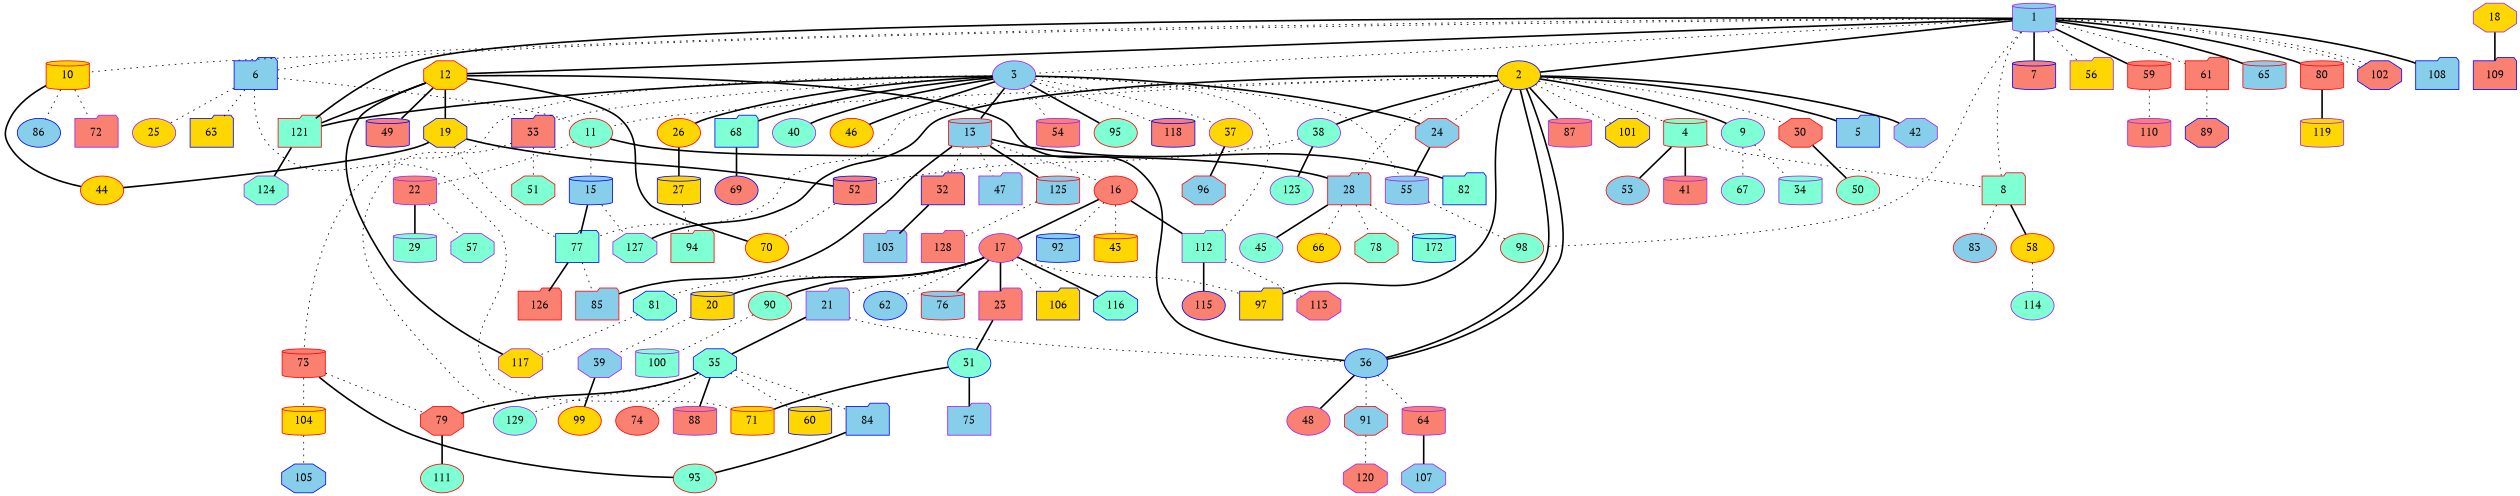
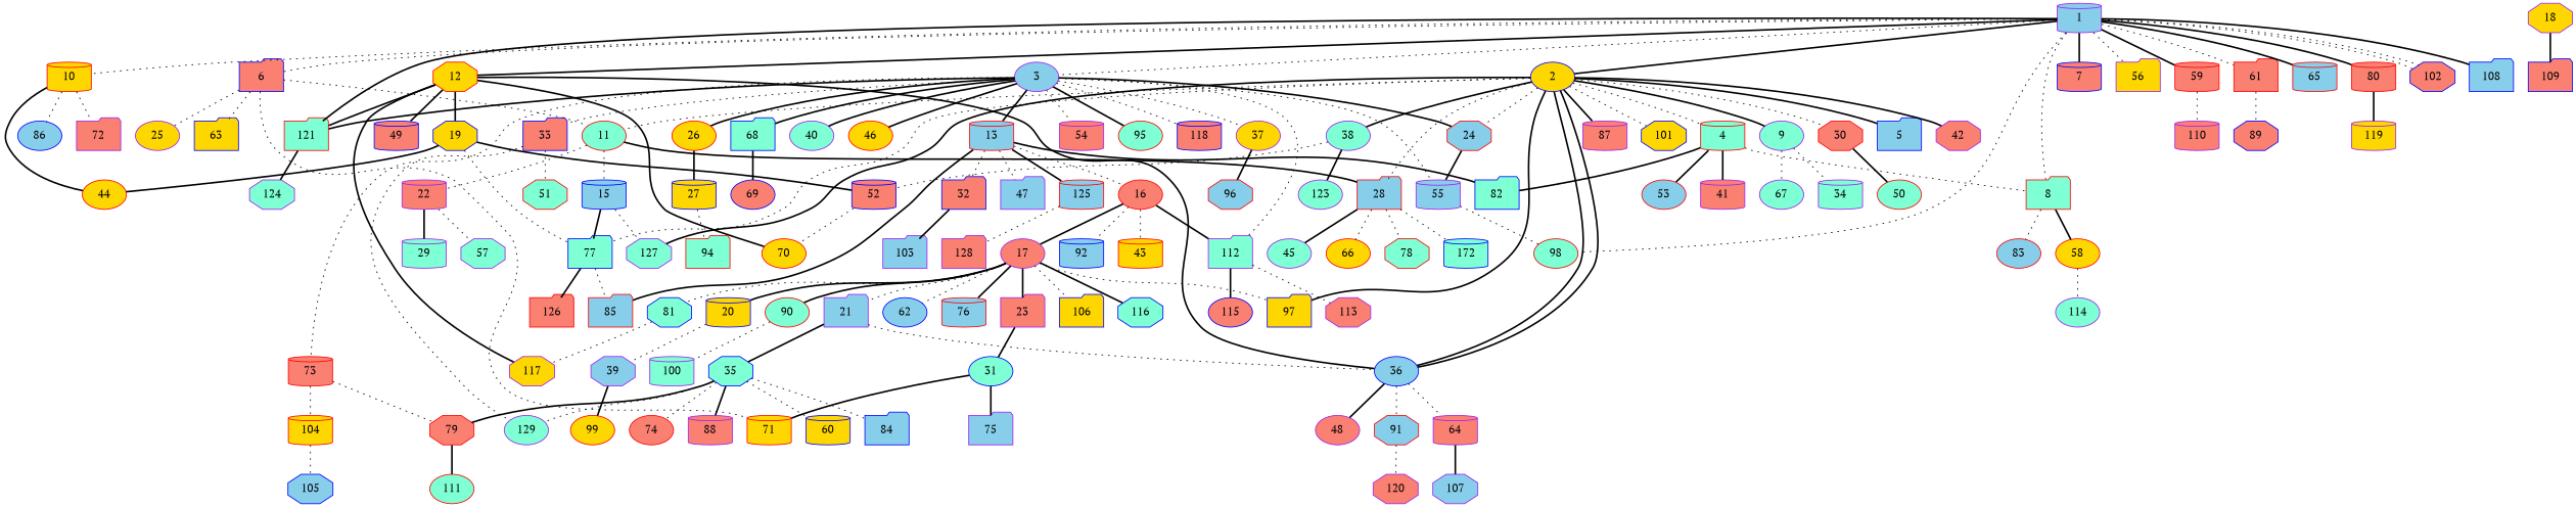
  graph {
    fontname="PT Serif"
    node [color=purple fillcolor=aquamarine fontname="PT Serif" shape=ellipse style=filled]
    edge [fontname="PT Serif" style=dotted]
    1 [fillcolor=skyblue shape=cylinder]
    2 [color=blue fillcolor=gold]
    3 [fillcolor=skyblue]
-   6 [color=blue fillcolor=skyblue shape=folder]
+   6 [color=blue fillcolor=salmon shape=folder]
    7 [color=blue fillcolor=salmon shape=cylinder]
    8 [color=red shape=folder]
    10 [color=red fillcolor=gold shape=cylinder]
    12 [color=red fillcolor=gold shape=octagon]
    56 [fillcolor=gold shape=folder]
    59 [color=red fillcolor=salmon shape=cylinder]
    61 [color=red fillcolor=salmon shape=folder]
    65 [color=red fillcolor=skyblue shape=cylinder]
    80 [color=red fillcolor=salmon shape=cylinder]
    98 [color=red]
    102 [color=blue fillcolor=salmon shape=octagon]
    108 [color=blue fillcolor=skyblue shape=folder]
    121 [color=red shape=folder]
    4 [color=red shape=cylinder]
    5 [color=blue fillcolor=skyblue shape=folder]
    9
    11 [color=red]
    24 [color=red fillcolor=skyblue shape=octagon]
    28 [color=red fillcolor=skyblue shape=folder]
    30 [color=red fillcolor=salmon shape=octagon]
    36 [color=blue fillcolor=skyblue]
    38
-   42 [fillcolor=skyblue shape=octagon]
+   42 [fillcolor=salmon shape=octagon]
    77 [color=blue shape=folder]
    87 [fillcolor=salmon shape=cylinder]
    97 [color=blue fillcolor=gold shape=folder]
    101 [color=blue fillcolor=gold shape=octagon]
    127 [shape=octagon]
    13 [color=red fillcolor=skyblue shape=cylinder]
    26 [color=red fillcolor=gold]
    33 [color=blue fillcolor=salmon shape=folder]
    37 [fillcolor=gold]
    40
    46 [color=red fillcolor=gold]
    54 [fillcolor=salmon shape=cylinder]
    55 [fillcolor=skyblue shape=cylinder]
    68 [color=blue shape=folder]
    73 [color=red fillcolor=salmon shape=cylinder]
    95 [color=red]
    112 [shape=folder]
    118 [color=blue fillcolor=salmon shape=cylinder]
    25 [fillcolor=gold]
    63 [color=blue fillcolor=gold shape=folder]
    71 [color=red fillcolor=gold shape=cylinder]
    58 [color=red fillcolor=gold]
    83 [color=red fillcolor=skyblue]
    44 [color=red fillcolor=gold]
    72 [fillcolor=salmon shape=folder]
    86 [color=blue fillcolor=skyblue]
    19 [color=blue fillcolor=gold shape=octagon]
    49 [color=blue fillcolor=salmon shape=cylinder]
    70 [color=red fillcolor=gold]
    117 [fillcolor=gold shape=octagon]
    110 [fillcolor=salmon shape=cylinder]
    89 [color=blue fillcolor=salmon shape=octagon]
    119 [fillcolor=gold shape=cylinder]
    124 [shape=octagon]
    41 [fillcolor=salmon shape=cylinder]
    53 [color=red fillcolor=skyblue]
    82 [color=blue shape=folder]
    34 [shape=cylinder]
    67
    15 [color=blue fillcolor=skyblue shape=cylinder]
    22 [fillcolor=salmon shape=cylinder]
    45
    66 [color=red fillcolor=gold]
    78 [color=red shape=octagon]
    n72 [color=blue label=172 shape=cylinder]
    50 [color=red]
    48 [fillcolor=salmon]
    64 [fillcolor=salmon shape=cylinder]
    91 [color=red fillcolor=skyblue shape=octagon]
    52 [color=blue fillcolor=salmon shape=cylinder]
    123
    85 [color=red fillcolor=skyblue shape=folder]
    126 [color=red fillcolor=salmon shape=folder]
    16 [color=red fillcolor=salmon]
    32 [color=blue fillcolor=salmon shape=folder]
    47 [fillcolor=skyblue shape=folder]
    125 [color=red fillcolor=skyblue shape=cylinder]
    27 [color=blue fillcolor=gold shape=cylinder]
    51 [color=red shape=octagon]
    129
    96 [color=red fillcolor=skyblue shape=octagon]
    69 [color=blue fillcolor=salmon]
    79 [color=red fillcolor=salmon shape=octagon]
-   93 [color=red]
    104 [color=red fillcolor=gold shape=cylinder]
    113 [fillcolor=salmon shape=octagon]
    115 [color=blue fillcolor=salmon]
    114
    29 [shape=cylinder]
    57 [shape=octagon]
    17 [fillcolor=salmon]
    43 [color=red fillcolor=gold shape=cylinder]
    92 [color=blue fillcolor=skyblue shape=cylinder]
    103 [fillcolor=skyblue shape=folder]
    128 [fillcolor=salmon shape=folder]
    18 [fillcolor=gold shape=octagon]
    109 [color=blue fillcolor=salmon shape=folder]
    20 [color=blue fillcolor=gold shape=cylinder]
    21 [fillcolor=skyblue shape=folder]
    23 [fillcolor=salmon shape=folder]
    62 [color=blue fillcolor=skyblue]
    76 [color=red fillcolor=skyblue shape=cylinder]
    81 [color=blue shape=octagon]
    90 [color=red]
    106 [color=blue fillcolor=gold shape=folder]
    116 [color=blue shape=octagon]
    39 [fillcolor=skyblue shape=octagon]
    35 [color=blue shape=octagon]
    31 [color=blue]
    100 [shape=cylinder]
    99 [color=red fillcolor=gold]
    60 [color=blue fillcolor=gold shape=cylinder]
    74 [color=red fillcolor=salmon]
    84 [color=blue fillcolor=skyblue shape=folder]
    88 [fillcolor=salmon shape=cylinder]
    75 [fillcolor=skyblue shape=folder]
    94 [color=red shape=folder]
    111 [color=red]
    107 [fillcolor=skyblue shape=octagon]
    120 [fillcolor=salmon shape=octagon]
    105 [color=blue fillcolor=skyblue shape=octagon]
    1 -- 2 [style=bold]
    1 -- 3
    1 -- 6
    1 -- 7 [style=bold]
    1 -- 8
    1 -- 10
    1 -- 12 [style=bold]
    1 -- 56
    1 -- 59 [style=bold]
    1 -- 61
    1 -- 65 [style=bold]
    1 -- 80 [style=bold]
    1 -- 98
    1 -- 102
    1 -- 102
    1 -- 108 [style=bold]
    1 -- 121 [style=bold]
    2 -- 4
    2 -- 5 [style=bold]
    2 -- 9 [style=bold]
    2 -- 11
    2 -- 24
    2 -- 28
    2 -- 30
    2 -- 36 [style=bold]
    2 -- 36 [style=bold]
    2 -- 38 [style=bold]
    2 -- 42 [style=bold]
    2 -- 77
    2 -- 87 [style=bold]
    2 -- 97 [style=bold]
    2 -- 101
    2 -- 127 [style=bold]
    3 -- 121 [style=bold]
    3 -- 24 [style=bold]
    3 -- 13 [style=bold]
    3 -- 26 [style=bold]
    3 -- 33
    3 -- 37
    3 -- 40 [style=bold]
    3 -- 46 [style=bold]
    3 -- 54
    3 -- 55
    3 -- 68 [style=bold]
    3 -- 73
    3 -- 95 [style=bold]
    3 -- 112
    3 -- 118
    6 -- 11
    6 -- 25
    6 -- 63
    6 -- 71
    8 -- 58 [style=bold]
    8 -- 83
    10 -- 44 [style=bold]
    10 -- 72
    10 -- 86
    12 -- 121 [style=bold]
    12 -- 36 [style=bold]
    12 -- 19 [style=bold]
    12 -- 49 [style=bold]
    12 -- 70 [style=bold]
    12 -- 117 [style=bold]
    59 -- 110
    61 -- 89
    80 -- 119 [style=bold]
    121 -- 124 [style=bold]
    4 -- 8
    4 -- 41 [style=bold]
    4 -- 53 [style=bold]
+   4 -- 82 [style=bold]
    9 -- 34
    9 -- 67
    11 -- 28 [style=bold]
    11 -- 15
    11 -- 22
    24 -- 55 [style=bold]
    28 -- 45 [style=bold]
    28 -- 66
    28 -- 78
    28 -- n72
    30 -- 50 [style=bold]
    36 -- 48 [style=bold]
    36 -- 64
    36 -- 91
    38 -- 52
    38 -- 123 [style=bold]
    77 -- 85
    77 -- 126 [style=bold]
    13 -- 82 [style=bold]
    13 -- 85 [style=bold]
    13 -- 16
    13 -- 32
    13 -- 47
    13 -- 125 [style=bold]
    26 -- 27 [style=bold]
    33 -- 51
    33 -- 129
    37 -- 96 [style=bold]
    55 -- 98
    68 -- 69 [style=bold]
    73 -- 79
-   73 -- 93 [style=bold]
    73 -- 104
    112 -- 113
    112 -- 115 [style=bold]
    58 -- 114
    19 -- 77
    19 -- 44 [style=bold]
    19 -- 52 [style=bold]
    15 -- 77 [style=bold]
    15 -- 127
    22 -- 29 [style=bold]
    22 -- 57
    64 -- 107 [style=bold]
    91 -- 120
    52 -- 70
    16 -- 112 [style=bold]
    16 -- 17 [style=bold]
    16 -- 43
    16 -- 92
    32 -- 103 [style=bold]
    125 -- 128
    27 -- 94
    79 -- 111 [style=bold]
    104 -- 105
    17 -- 97
    17 -- 20 [style=bold]
    17 -- 21
    17 -- 23 [style=bold]
    17 -- 62
    17 -- 76 [style=bold]
    17 -- 81
    17 -- 90 [style=bold]
    17 -- 106
    17 -- 116 [style=bold]
    18 -- 109 [style=bold]
    20 -- 39
    21 -- 36
    21 -- 35 [style=bold]
    23 -- 31 [style=bold]
    81 -- 117
    90 -- 100
    39 -- 99 [style=bold]
    35 -- 129
    35 -- 79 [style=bold]
    35 -- 60
    35 -- 74
    35 -- 84
    35 -- 88 [style=bold]
    31 -- 71 [style=bold]
    31 -- 75 [style=bold]
-   84 -- 93 [style=bold]
  }
